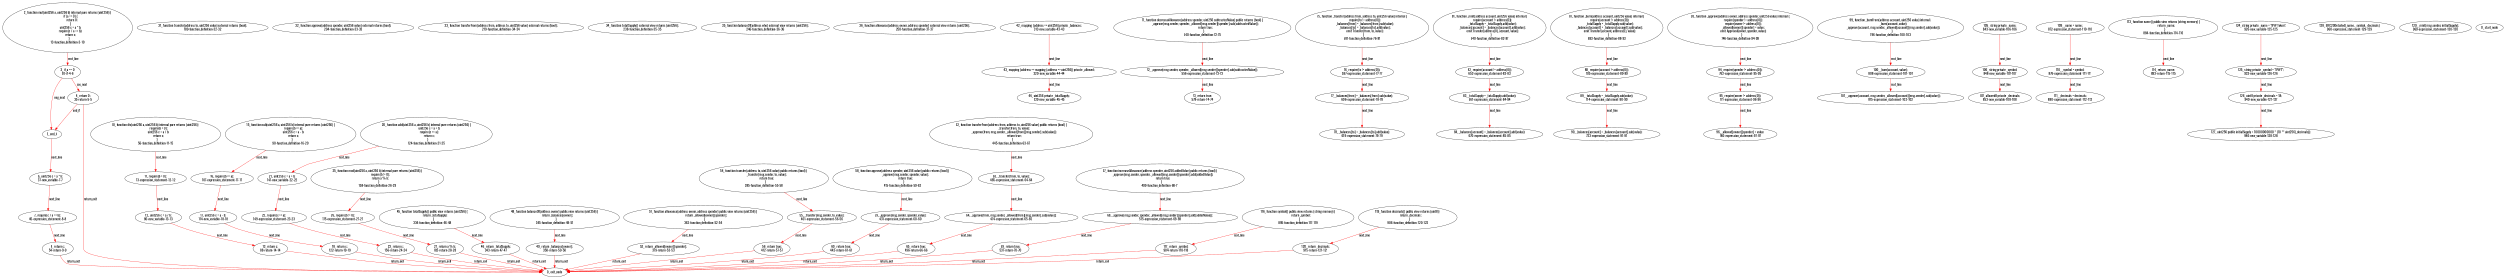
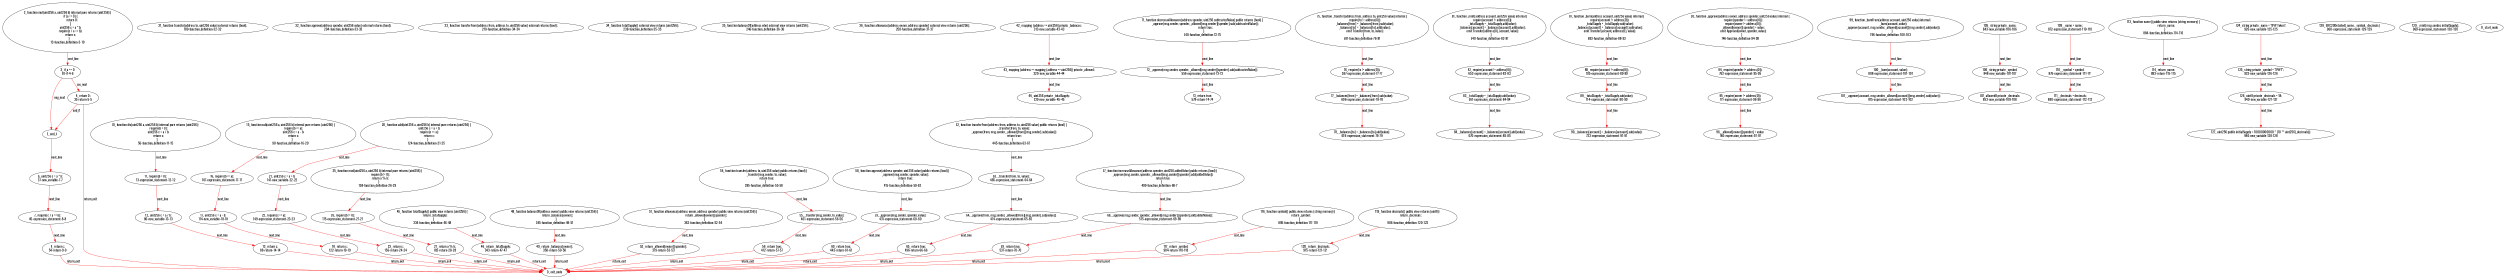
  digraph {
    fontname=Oswald
    node [fontname=Oswald type_label=expression_statement]
    edge [color=red controlflow_type=next_line edge_type=CFG_edge fontname=Oswald]
    n1 [label="2_ function mul(uint256 a, uint256 b) internal pure returns (uint256) {\n        if (a == 0) {\n            return 0;\n        }\n        uint256 c = a * b;\n        require(c / a == b);\n        return c;\n    }\n13-function_definition-3-10" method="mul(uint256 a,uint256 b)" type_label=function_definition]
    n2 [label="3_ if_a == 0\n30-if-4-6" method="mul(uint256 a,uint256 b)" type_label=if]
    n3 [label="3_ end_if" method="mul(uint256 a,uint256 b)" type_label=end_if]
    n4 [label="4_ return 0;\n35-return-5-5" method="mul(uint256 a,uint256 b)" type_label=return]
    n5 [label="6_ uint256 c = a * b;\n37-new_variable-7-7" method="mul(uint256 a,uint256 b)" type_label=new_variable]
    n6 [label="0_ exit_node" type_label=exit]
    n7 [label="7_ require(c / a == b);\n45-expression_statement-8-8" method="mul(uint256 a,uint256 b)"]
    n8 [label="8_ return c;\n54-return-9-9" method="mul(uint256 a,uint256 b)" type_label=return]
    n9 [label="10_ function div(uint256 a, uint256 b) internal pure returns (uint256) {\n        require(b > 0);\n        uint256 c = a / b;\n        return c;\n    }\n56-function_definition-11-15" method="div(uint256 a,uint256 b)" type_label=function_definition]
    n10 [label="11_ require(b > 0);\n73-expression_statement-12-12" method="div(uint256 a,uint256 b)"]
    n11 [label="12_ uint256 c = a / b;\n80-new_variable-13-13" method="div(uint256 a,uint256 b)" type_label=new_variable]
    n12 [label="13_ return c;\n88-return-14-14" method="div(uint256 a,uint256 b)" type_label=return]
    n13 [label="15_ function sub(uint256 a, uint256 b) internal pure returns (uint256) {\n        require(b <= a);\n        uint256 c = a - b;\n        return c;\n    }\n90-function_definition-16-20" method="sub(uint256 a,uint256 b)" type_label=function_definition]
    n14 [label="16_ require(b <= a);\n107-expression_statement-17-17" method="sub(uint256 a,uint256 b)"]
    n15 [label="17_ uint256 c = a - b;\n114-new_variable-18-18" method="sub(uint256 a,uint256 b)" type_label=new_variable]
    n16 [label="18_ return c;\n122-return-19-19" method="sub(uint256 a,uint256 b)" type_label=return]
    n17 [label="20_ function add(uint256 a, uint256 b) internal pure returns (uint256) {\n        uint256 c = a + b;\n        require(c >= a);\n        return c;\n    }\n124-function_definition-21-25" method="add(uint256 a,uint256 b)" type_label=function_definition]
    n18 [label="21_ uint256 c = a + b;\n141-new_variable-22-22" method="add(uint256 a,uint256 b)" type_label=new_variable]
    n19 [label="22_ require(c >= a);\n149-expression_statement-23-23" method="add(uint256 a,uint256 b)"]
    n20 [label="23_ return c;\n156-return-24-24" method="add(uint256 a,uint256 b)" type_label=return]
    n21 [label="25_ function mod(uint256 a, uint256 b) internal pure returns (uint256) {\n        require(b != 0);\n        return a % b;\n    }\n158-function_definition-26-29" method="mod(uint256 a,uint256 b)" type_label=function_definition]
    n22 [label="26_ require(b != 0);\n175-expression_statement-27-27" method="mod(uint256 a,uint256 b)"]
    n23 [label="27_ return a % b;\n182-return-28-28" method="mod(uint256 a,uint256 b)" type_label=return]
    n24 [label="31_ function transfer(address to, uint256 value) external returns (bool);\n189-function_definition-32-32" method="transfer(address to,uint256 value)" type_label=function_definition]
    n25 [label="32_ function approve(address spender, uint256 value) external returns (bool);\n204-function_definition-33-33" method="approve(address spender,uint256 value)" type_label=function_definition]
    n26 [label="33_ function transferFrom(address from, address to, uint256 value) external returns (bool);\n219-function_definition-34-34" method="transferFrom(address from,address to,uint256 value)" type_label=function_definition]
    n27 [label="34_ function totalSupply() external view returns (uint256);\n238-function_definition-35-35" method="totalSupply()" type_label=function_definition]
    n28 [label="35_ function balanceOf(address who) external view returns (uint256);\n246-function_definition-36-36" method="balanceOf(address who)" type_label=function_definition]
    n29 [label="36_ function allowance(address owner, address spender) external view returns (uint256);\n258-function_definition-37-37" method="allowance(address owner,address spender)" type_label=function_definition]
    n30 [label="42_ mapping (address => uint256) private _balances;\n313-new_variable-43-43" type_label=new_variable]
    n31 [label="43_ mapping (address => mapping (address => uint256)) private _allowed;\n320-new_variable-44-44" type_label=new_variable]
    n32 [label="44_ uint256 private _totalSupply;\n329-new_variable-45-45" type_label=new_variable]
    n33 [label="45_ function totalSupply() public view returns (uint256) {\n        return _totalSupply;\n    }\n334-function_definition-46-48" method="totalSupply()" type_label=function_definition]
    n34 [label="46_ return _totalSupply;\n343-return-47-47" method="totalSupply()" type_label=return]
    n35 [label="48_ function balanceOf(address owner) public view returns (uint256) {\n        return _balances[owner];\n    }\n345-function_definition-49-51" method="balanceOf(address owner)" type_label=function_definition]
    n36 [label="49_ return _balances[owner];\n358-return-50-50" method="balanceOf(address owner)" type_label=return]
    n37 [label="51_ function allowance(address owner, address spender) public view returns (uint256) {\n        return _allowed[owner][spender];\n    }\n362-function_definition-52-54" method="allowance(address owner,address spender)" type_label=function_definition]
    n38 [label="52_ return _allowed[owner][spender];\n379-return-53-53" method="allowance(address owner,address spender)" type_label=return]
    n39 [label="54_ function transfer(address to, uint256 value) public returns (bool) {\n        _transfer(msg.sender, to, value);\n        return true;\n    }\n385-function_definition-55-58" method="transfer(address to,uint256 value)" type_label=function_definition]
    n40 [label="55_ _transfer(msg.sender, to, value);\n401-expression_statement-56-56" method="transfer(address to,uint256 value)"]
    n41 [label="56_ return true;\n412-return-57-57" method="transfer(address to,uint256 value)" type_label=return]
    n42 [label="58_ function approve(address spender, uint256 value) public returns (bool) {\n        _approve(msg.sender, spender, value);\n        return true;\n    }\n415-function_definition-59-62" method="approve(address spender,uint256 value)" type_label=function_definition]
    n43 [label="59_ _approve(msg.sender, spender, value);\n431-expression_statement-60-60" method="approve(address spender,uint256 value)"]
    n44 [label="60_ return true;\n442-return-61-61" method="approve(address spender,uint256 value)" type_label=return]
    n45 [label="62_ function transferFrom(address from, address to, uint256 value) public returns (bool) {\n        _transfer(from, to, value);\n        _approve(from, msg.sender, _allowed[from][msg.sender].sub(value));\n        return true;\n    }\n445-function_definition-63-67" method="transferFrom(address from,address to,uint256 value)" type_label=function_definition]
    n46 [label="63_ _transfer(from, to, value);\n465-expression_statement-64-64" method="transferFrom(address from,address to,uint256 value)"]
    n47 [label="64_ _approve(from, msg.sender, _allowed[from][msg.sender].sub(value));\n474-expression_statement-65-65" method="transferFrom(address from,address to,uint256 value)"]
    n48 [label="65_ return true;\n496-return-66-66" method="transferFrom(address from,address to,uint256 value)" type_label=return]
    n49 [label="67_ function increaseAllowance(address spender, uint256 addedValue) public returns (bool) {\n        _approve(msg.sender, spender, _allowed[msg.sender][spender].add(addedValue));\n        return true;\n    }\n499-function_definition-68-71" method="increaseAllowance(address spender,uint256 addedValue)" type_label=function_definition]
    n50 [label="68_ _approve(msg.sender, spender, _allowed[msg.sender][spender].add(addedValue));\n515-expression_statement-69-69" method="increaseAllowance(address spender,uint256 addedValue)"]
    n51 [label="69_ return true;\n537-return-70-70" method="increaseAllowance(address spender,uint256 addedValue)" type_label=return]
    n52 [label="71_ function decreaseAllowance(address spender, uint256 subtractedValue) public returns (bool) {\n        _approve(msg.sender, spender, _allowed[msg.sender][spender].sub(subtractedValue));\n        return true;\n    }\n540-function_definition-72-75" method="decreaseAllowance(address spender,uint256 subtractedValue)" type_label=function_definition]
    n53 [label="72_ _approve(msg.sender, spender, _allowed[msg.sender][spender].sub(subtractedValue));\n556-expression_statement-73-73" method="decreaseAllowance(address spender,uint256 subtractedValue)"]
    n54 [label="73_ return true;\n578-return-74-74" method="decreaseAllowance(address spender,uint256 subtractedValue)" type_label=return]
    n55 [label="75_ function _transfer(address from, address to, uint256 value) internal {\n        require(to != address(0));\n        _balances[from] = _balances[from].sub(value);\n        _balances[to] = _balances[to].add(value);\n        emit Transfer(from, to, value);\n    }\n581-function_definition-76-81" method="_transfer(address from,address to,uint256 value)" type_label=function_definition]
    n56 [label="76_ require(to != address(0));\n597-expression_statement-77-77" method="_transfer(address from,address to,uint256 value)"]
    n57 [label="77_ _balances[from] = _balances[from].sub(value);\n606-expression_statement-78-78" method="_transfer(address from,address to,uint256 value)"]
    n58 [label="78_ _balances[to] = _balances[to].add(value);\n619-expression_statement-79-79" method="_transfer(address from,address to,uint256 value)"]
    n59 [label="81_ function _mint(address account, uint256 value) internal {\n        require(account != address(0));\n        _totalSupply = _totalSupply.add(value);\n        _balances[account] = _balances[account].add(value);\n        emit Transfer(address(0), account, value);\n    }\n640-function_definition-82-87" method="_mint(address account,uint256 value)" type_label=function_definition]
    n60 [label="82_ require(account != address(0));\n652-expression_statement-83-83" method="_mint(address account,uint256 value)"]
    n61 [label="83_ _totalSupply = _totalSupply.add(value);\n661-expression_statement-84-84" method="_mint(address account,uint256 value)"]
    n62 [label="84_ _balances[account] = _balances[account].add(value);\n670-expression_statement-85-85" method="_mint(address account,uint256 value)"]
    n63 [label="87_ function _burn(address account, uint256 value) internal {\n        require(account != address(0));\n        _totalSupply = _totalSupply.sub(value);\n        _balances[account] = _balances[account].sub(value);\n        emit Transfer(account, address(0), value);\n    }\n693-function_definition-88-93" method="_burn(address account,uint256 value)" type_label=function_definition]
    n64 [label="88_ require(account != address(0));\n705-expression_statement-89-89" method="_burn(address account,uint256 value)"]
    n65 [label="89_ _totalSupply = _totalSupply.sub(value);\n714-expression_statement-90-90" method="_burn(address account,uint256 value)"]
    n66 [label="90_ _balances[account] = _balances[account].sub(value);\n723-expression_statement-91-91" method="_burn(address account,uint256 value)"]
    n67 [label="93_ function _approve(address owner, address spender, uint256 value) internal {\n        require(spender != address(0));\n        require(owner != address(0));\n        _allowed[owner][spender] = value;\n        emit Approval(owner, spender, value);\n    }\n746-function_definition-94-99" method="_approve(address owner,address spender,uint256 value)" type_label=function_definition]
    n68 [label="94_ require(spender != address(0));\n762-expression_statement-95-95" method="_approve(address owner,address spender,uint256 value)"]
    n69 [label="95_ require(owner != address(0));\n771-expression_statement-96-96" method="_approve(address owner,address spender,uint256 value)"]
    n70 [label="96_ _allowed[owner][spender] = value;\n780-expression_statement-97-97" method="_approve(address owner,address spender,uint256 value)"]
    n71 [label="99_ function _burnFrom(address account, uint256 value) internal {\n        _burn(account, value);\n        _approve(account, msg.sender, _allowed[account][msg.sender].sub(value));\n    }\n796-function_definition-100-103" method="_burnFrom(address account,uint256 value)" type_label=function_definition]
    n72 [label="100_ _burn(account, value);\n808-expression_statement-101-101" method="_burnFrom(address account,uint256 value)"]
    n73 [label="101_ _approve(account, msg.sender, _allowed[account][msg.sender].sub(value));\n815-expression_statement-102-102" method="_burnFrom(address account,uint256 value)"]
    n74 [label="105_ string private _name;\n843-new_variable-106-106" type_label=new_variable]
    n75 [label="106_ string private _symbol;\n848-new_variable-107-107" type_label=new_variable]
    n76 [label="107_ allowed8 private _decimals;\n853-new_variable-108-108" type_label=new_variable]
    n77 [label="109_ _name = name;\n872-expression_statement-110-110"]
    n78 [label="110_ _symbol = symbol;\n876-expression_statement-111-111"]
    n79 [label="111_ _decimals = decimals;\n880-expression_statement-112-112"]
    n80 [label="113_ function name() public view returns (string memory) {\n        return _name;\n    }\n884-function_definition-114-116" method="name()" type_label=function_definition]
    n81 [label="114_ return _name;\n893-return-115-115" method="name()" type_label=return]
    n82 [label="116_ function symbol() public view returns (string memory) {\n        return _symbol;\n    }\n895-function_definition-117-119" method="symbol()" type_label=function_definition]
    n83 [label="117_ return _symbol;\n904-return-118-118" method="symbol()" type_label=return]
    n84 [label="119_ function decimals() public view returns (uint8) {\n        return _decimals;\n    }\n906-function_definition-120-122" method="decimals()" type_label=function_definition]
    n85 [label="120_ return _decimals;\n915-return-121-121" method="decimals()" type_label=return]
    n86 [label="124_ string private _name = \"IPW Token\";\n926-new_variable-125-125" type_label=new_variable]
    n87 [label="125_ string private _symbol = \"IPWT\";\n933-new_variable-126-126" type_label=new_variable]
    n88 [label="126_ uint8 private _decimals = 18;\n940-new_variable-127-127" type_label=new_variable]
    n89 [label="127_ uint256 public initialSupply = 10000000000 * (10 ** uint256(_decimals));\n946-new_variable-128-128" type_label=new_variable]
    n90 [label="128_ ERC20Detailed(_name, _symbol, _decimals)\n960-expression_statement-129-129"]
    n91 [label="129_ _mint(msg.sender, initialSupply);\n969-expression_statement-130-130"]
    n92 [label="0_ start_node" type_label=start]
    n1 -> n2 [label=next_line]
    n2 -> n3 [controlflow_type=neg_next label=neg_next]
    n2 -> n4 [controlflow_type=pos_next label=pos_next]
    n3 -> n5 [label=next_line]
    n4 -> n3 [controlflow_type=end_if label=end_if]
    n4 -> n6 [controlflow_type=return_exit label=return_exit]
    n5 -> n7 [label=next_line]
    n7 -> n8 [label=next_line]
    n8 -> n6 [controlflow_type=return_exit label=return_exit]
    n9 -> n10 [label=next_line]
    n10 -> n11 [label=next_line]
    n11 -> n12 [label=next_line]
    n12 -> n6 [controlflow_type=return_exit label=return_exit]
    n13 -> n14 [label=next_line]
    n14 -> n15 [label=next_line]
    n15 -> n16 [label=next_line]
    n16 -> n6 [controlflow_type=return_exit label=return_exit]
    n17 -> n18 [label=next_line]
    n18 -> n19 [label=next_line]
    n19 -> n20 [label=next_line]
    n20 -> n6 [controlflow_type=return_exit label=return_exit]
    n21 -> n22 [label=next_line]
    n22 -> n23 [label=next_line]
    n23 -> n6 [controlflow_type=return_exit label=return_exit]
    n30 -> n31 [label=next_line]
    n31 -> n32 [label=next_line]
    n33 -> n34 [label=next_line]
    n34 -> n6 [controlflow_type=return_exit label=return_exit]
    n35 -> n36 [label=next_line]
    n36 -> n6 [controlflow_type=return_exit label=return_exit]
    n37 -> n38 [label=next_line]
    n38 -> n6 [controlflow_type=return_exit label=return_exit]
    n39 -> n40 [label=next_line]
    n40 -> n41 [label=next_line]
    n41 -> n6 [controlflow_type=return_exit label=return_exit]
    n42 -> n43 [label=next_line]
    n43 -> n44 [label=next_line]
    n44 -> n6 [controlflow_type=return_exit label=return_exit]
    n45 -> n46 [label=next_line]
    n46 -> n47 [label=next_line]
    n47 -> n48 [label=next_line]
    n48 -> n6 [controlflow_type=return_exit label=return_exit]
    n49 -> n50 [label=next_line]
    n50 -> n51 [label=next_line]
    n51 -> n6 [controlflow_type=return_exit label=return_exit]
    n52 -> n53 [label=next_line]
    n53 -> n54 [label=next_line]
    n55 -> n56 [label=next_line]
    n56 -> n57 [label=next_line]
    n57 -> n58 [label=next_line]
    n59 -> n60 [label=next_line]
    n60 -> n61 [label=next_line]
    n61 -> n62 [label=next_line]
    n63 -> n64 [label=next_line]
    n64 -> n65 [label=next_line]
    n65 -> n66 [label=next_line]
    n67 -> n68 [label=next_line]
    n68 -> n69 [label=next_line]
    n69 -> n70 [label=next_line]
    n71 -> n72 [label=next_line]
    n72 -> n73 [label=next_line]
    n74 -> n75 [label=next_line]
    n75 -> n76 [label=next_line]
    n77 -> n78 [label=next_line]
    n78 -> n79 [label=next_line]
    n80 -> n81 [label=next_line]
    n82 -> n83 [label=next_line]
    n83 -> n6 [controlflow_type=return_exit label=return_exit]
    n84 -> n85 [label=next_line]
-   n85 -> n6 [controlflow_type=return_exit label=return_exit]
+   n85 -> n6 [controlflow_type=return_exit label=return_next]
    n86 -> n87 [label=next_line]
    n87 -> n88 [label=next_line]
    n88 -> n89 [label=next_line]
  }
